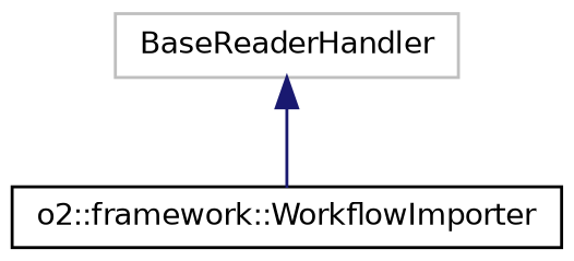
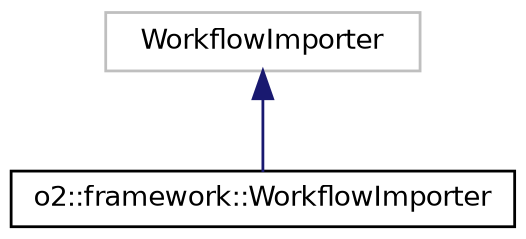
  digraph {
    rankdir=TB
    node [fontname=Helvetica fontsize=10 shape=record]
-   n1 [color=grey75 height=0.2 label=BaseReaderHandler width=0.4]
+   n1 [color=grey75 height=0.2 label=WorkflowImporter width=0.4]
    n2 [color=black height=0.2 label="o2::framework::WorkflowImporter" width=0.4]
    n1 -> n2 [color=midnightblue dir=back fontname=Helvetica fontsize=10 labelfontname=Helvetica labelfontsize=10 style=solid]
  }
